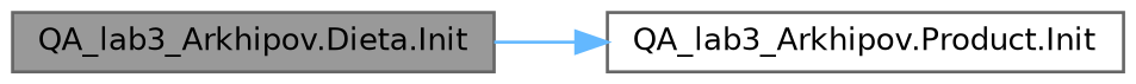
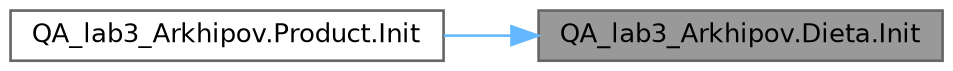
  digraph {
    rankdir=LR
    node [fontname=Helvetica fontsize=10 shape=box style=filled]
    n1 [color=gray40 fillcolor=grey60 fontcolor=black height=0.2 label="QA_lab3_Arkhipov.Dieta.Init" width=0.4]
    n2 [color=grey40 fillcolor=white height=0.2 label="QA_lab3_Arkhipov.Product.Init" width=0.4]
-   n1 -> n2 [color=steelblue1 fontname=Helvetica fontsize=10 labelfontname=Helvetica labelfontsize=10 style=solid]
+   n2 -> n1 [color=steelblue1 fontname=Helvetica fontsize=10 labelfontname=Helvetica labelfontsize=10 style=solid]
  }
